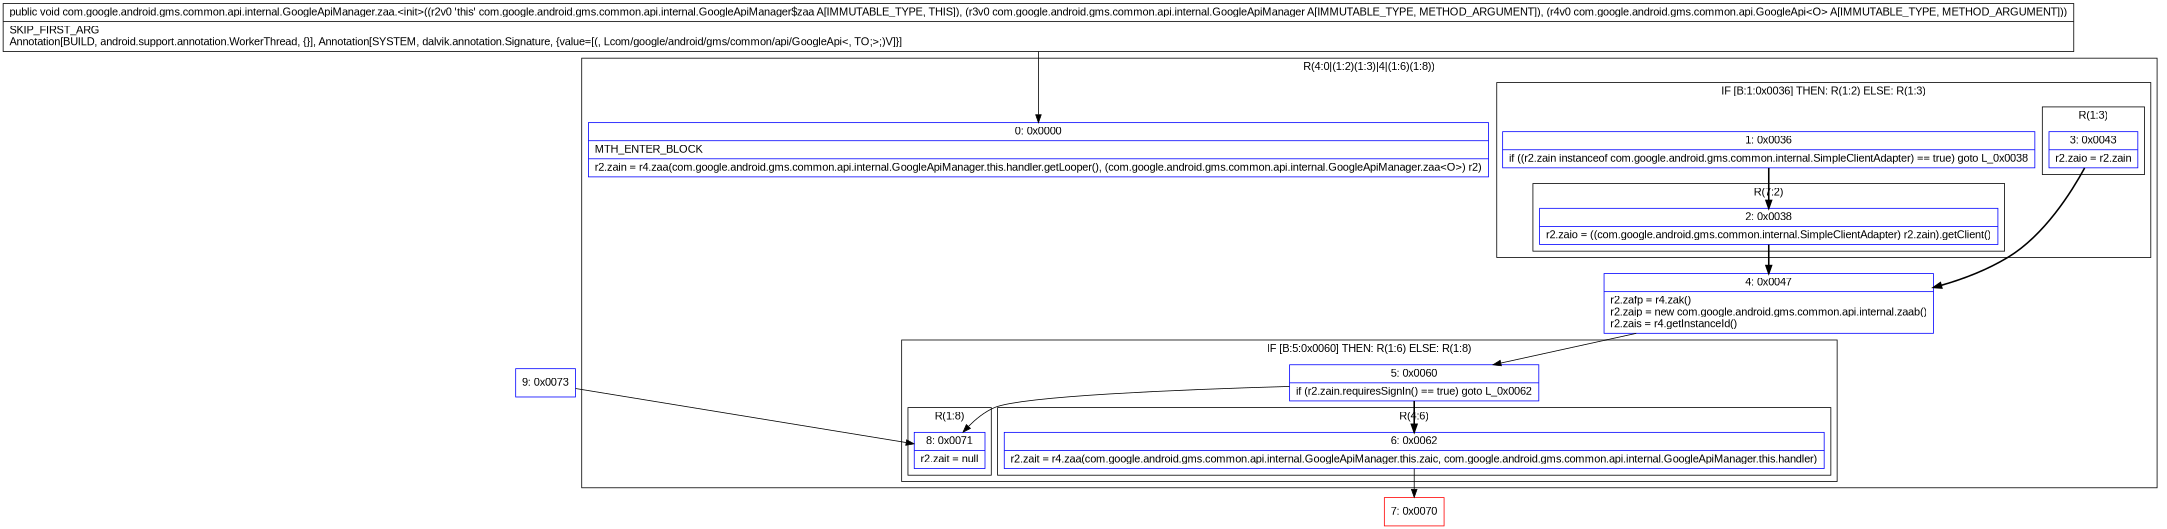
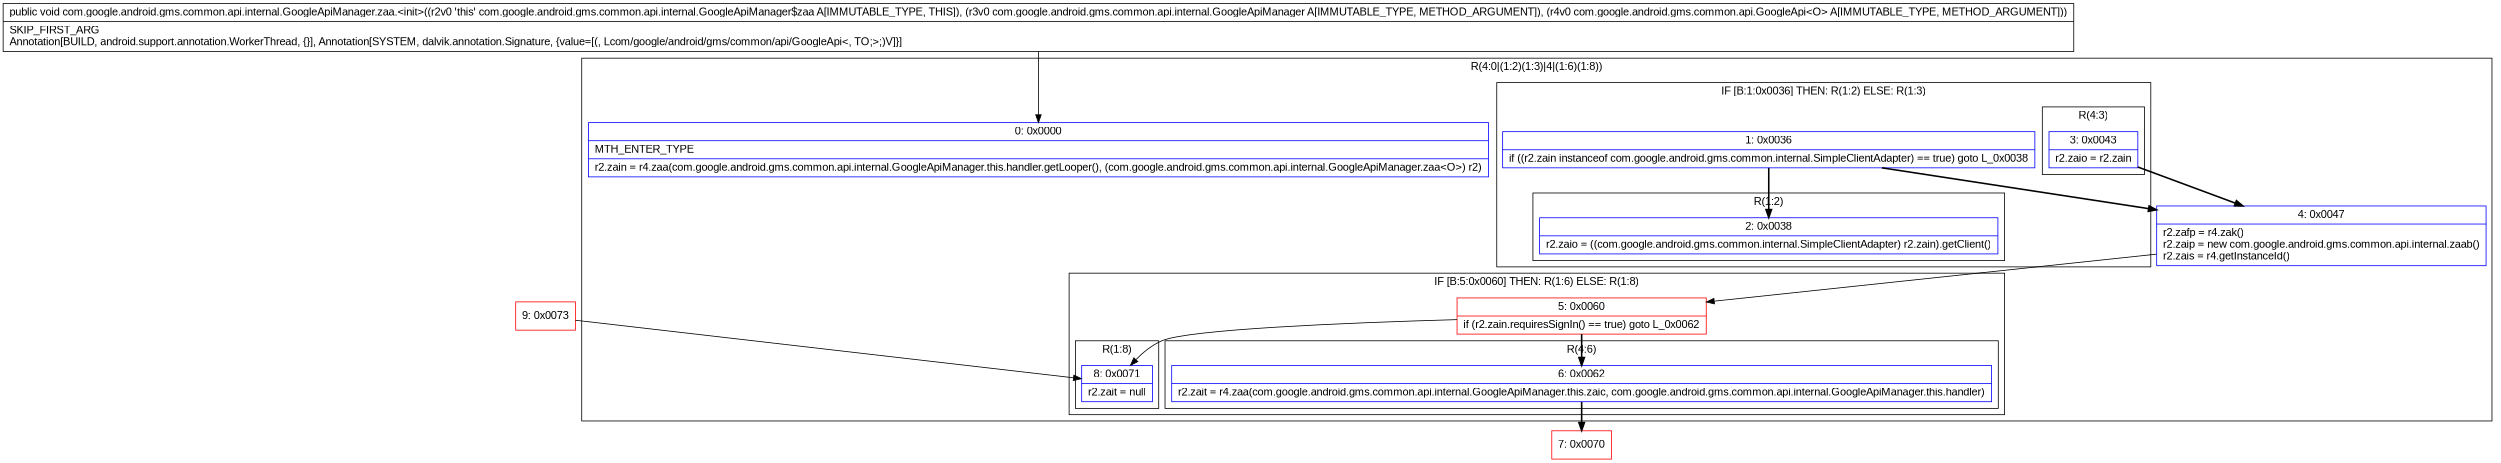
  digraph {
    fontname="Liberation Sans"
    node [color=blue fontname="Liberation Sans" shape=record]
    edge [fontname="Liberation Sans" style=solid]
    n1 [label="{2\:\ 0x0038|r2.zaio = ((com.google.android.gms.common.internal.SimpleClientAdapter) r2.zain).getClient()\l}"]
    n2 [label="{3\:\ 0x0043|r2.zaio = r2.zain\l}"]
    n3 [label="{1\:\ 0x0036|if ((r2.zain instanceof com.google.android.gms.common.internal.SimpleClientAdapter) == true) goto L_0x0038\l}"]
    n4 [label="{6\:\ 0x0062|r2.zait = r4.zaa(com.google.android.gms.common.api.internal.GoogleApiManager.this.zaic, com.google.android.gms.common.api.internal.GoogleApiManager.this.handler)\l}"]
    n5 [label="{8\:\ 0x0071|r2.zait = null\l}"]
-   n6 [label="{5\:\ 0x0060|if (r2.zain.requiresSignIn() == true) goto L_0x0062\l}"]
-   n7 [label="{0\:\ 0x0000|MTH_ENTER_BLOCK\l|r2.zain = r4.zaa(com.google.android.gms.common.api.internal.GoogleApiManager.this.handler.getLooper(), (com.google.android.gms.common.api.internal.GoogleApiManager.zaa\<O\>) r2)\l}"]
+   n6 [color=red label="{5\:\ 0x0060|if (r2.zain.requiresSignIn() == true) goto L_0x0062\l}"]
+   n7 [label="{0\:\ 0x0000|MTH_ENTER_TYPE\l|r2.zain = r4.zaa(com.google.android.gms.common.api.internal.GoogleApiManager.this.handler.getLooper(), (com.google.android.gms.common.api.internal.GoogleApiManager.zaa\<O\>) r2)\l}"]
    n8 [label="{4\:\ 0x0047|r2.zafp = r4.zak()\lr2.zaip = new com.google.android.gms.common.api.internal.zaab()\lr2.zais = r4.getInstanceId()\l}"]
    n9 [color=red label="{7\:\ 0x0070}"]
-   n10 [label="{9\:\ 0x0073}"]
+   n10 [color=red label="{9\:\ 0x0073}"]
    n11 [label="{public void com.google.android.gms.common.api.internal.GoogleApiManager.zaa.\<init\>((r2v0 'this' com.google.android.gms.common.api.internal.GoogleApiManager$zaa A[IMMUTABLE_TYPE, THIS]), (r3v0 com.google.android.gms.common.api.internal.GoogleApiManager A[IMMUTABLE_TYPE, METHOD_ARGUMENT]), (r4v0 com.google.android.gms.common.api.GoogleApi\<O\> A[IMMUTABLE_TYPE, METHOD_ARGUMENT]))  | SKIP_FIRST_ARG\lAnnotation[BUILD, android.support.annotation.WorkerThread, \{\}], Annotation[SYSTEM, dalvik.annotation.Signature, \{value=[(, Lcom\/google\/android\/gms\/common\/api\/GoogleApi\<, TO;\>;)V]\}]\l}" color=""]
    subgraph cluster_1 {
      label="R(4:0|(1:2)(1:3)|4|(1:6)(1:8))"
      n7
      n8
      subgraph cluster_2 {
        label="IF [B:1:0x0036] THEN: R(1:2) ELSE: R(1:3)"
        n3
        subgraph cluster_3 {
-         label="R(7:2)"
+         label="R(1:2)"
          n1
        }
        subgraph cluster_4 {
-         label="R(1:3)"
+         label="R(4:3)"
          n2
        }
      }
      subgraph cluster_5 {
        label="IF [B:5:0x0060] THEN: R(1:6) ELSE: R(1:8)"
        n6
        subgraph cluster_6 {
          label="R(4:6)"
          n4
        }
        subgraph cluster_7 {
          label="R(1:8)"
          n5
        }
      }
    }
-   n1 -> n8 [style=bold]
+   n3 -> n8 [style=bold]
    n2 -> n8 [style=bold]
    n3 -> n1 [style=bold]
-   n4 -> n9
+   n4 -> n9 [style=bold]
    n6 -> n4 [style=bold]
    n6 -> n5
    n8 -> n6
    n10 -> n5
    n11 -> n7
  }
